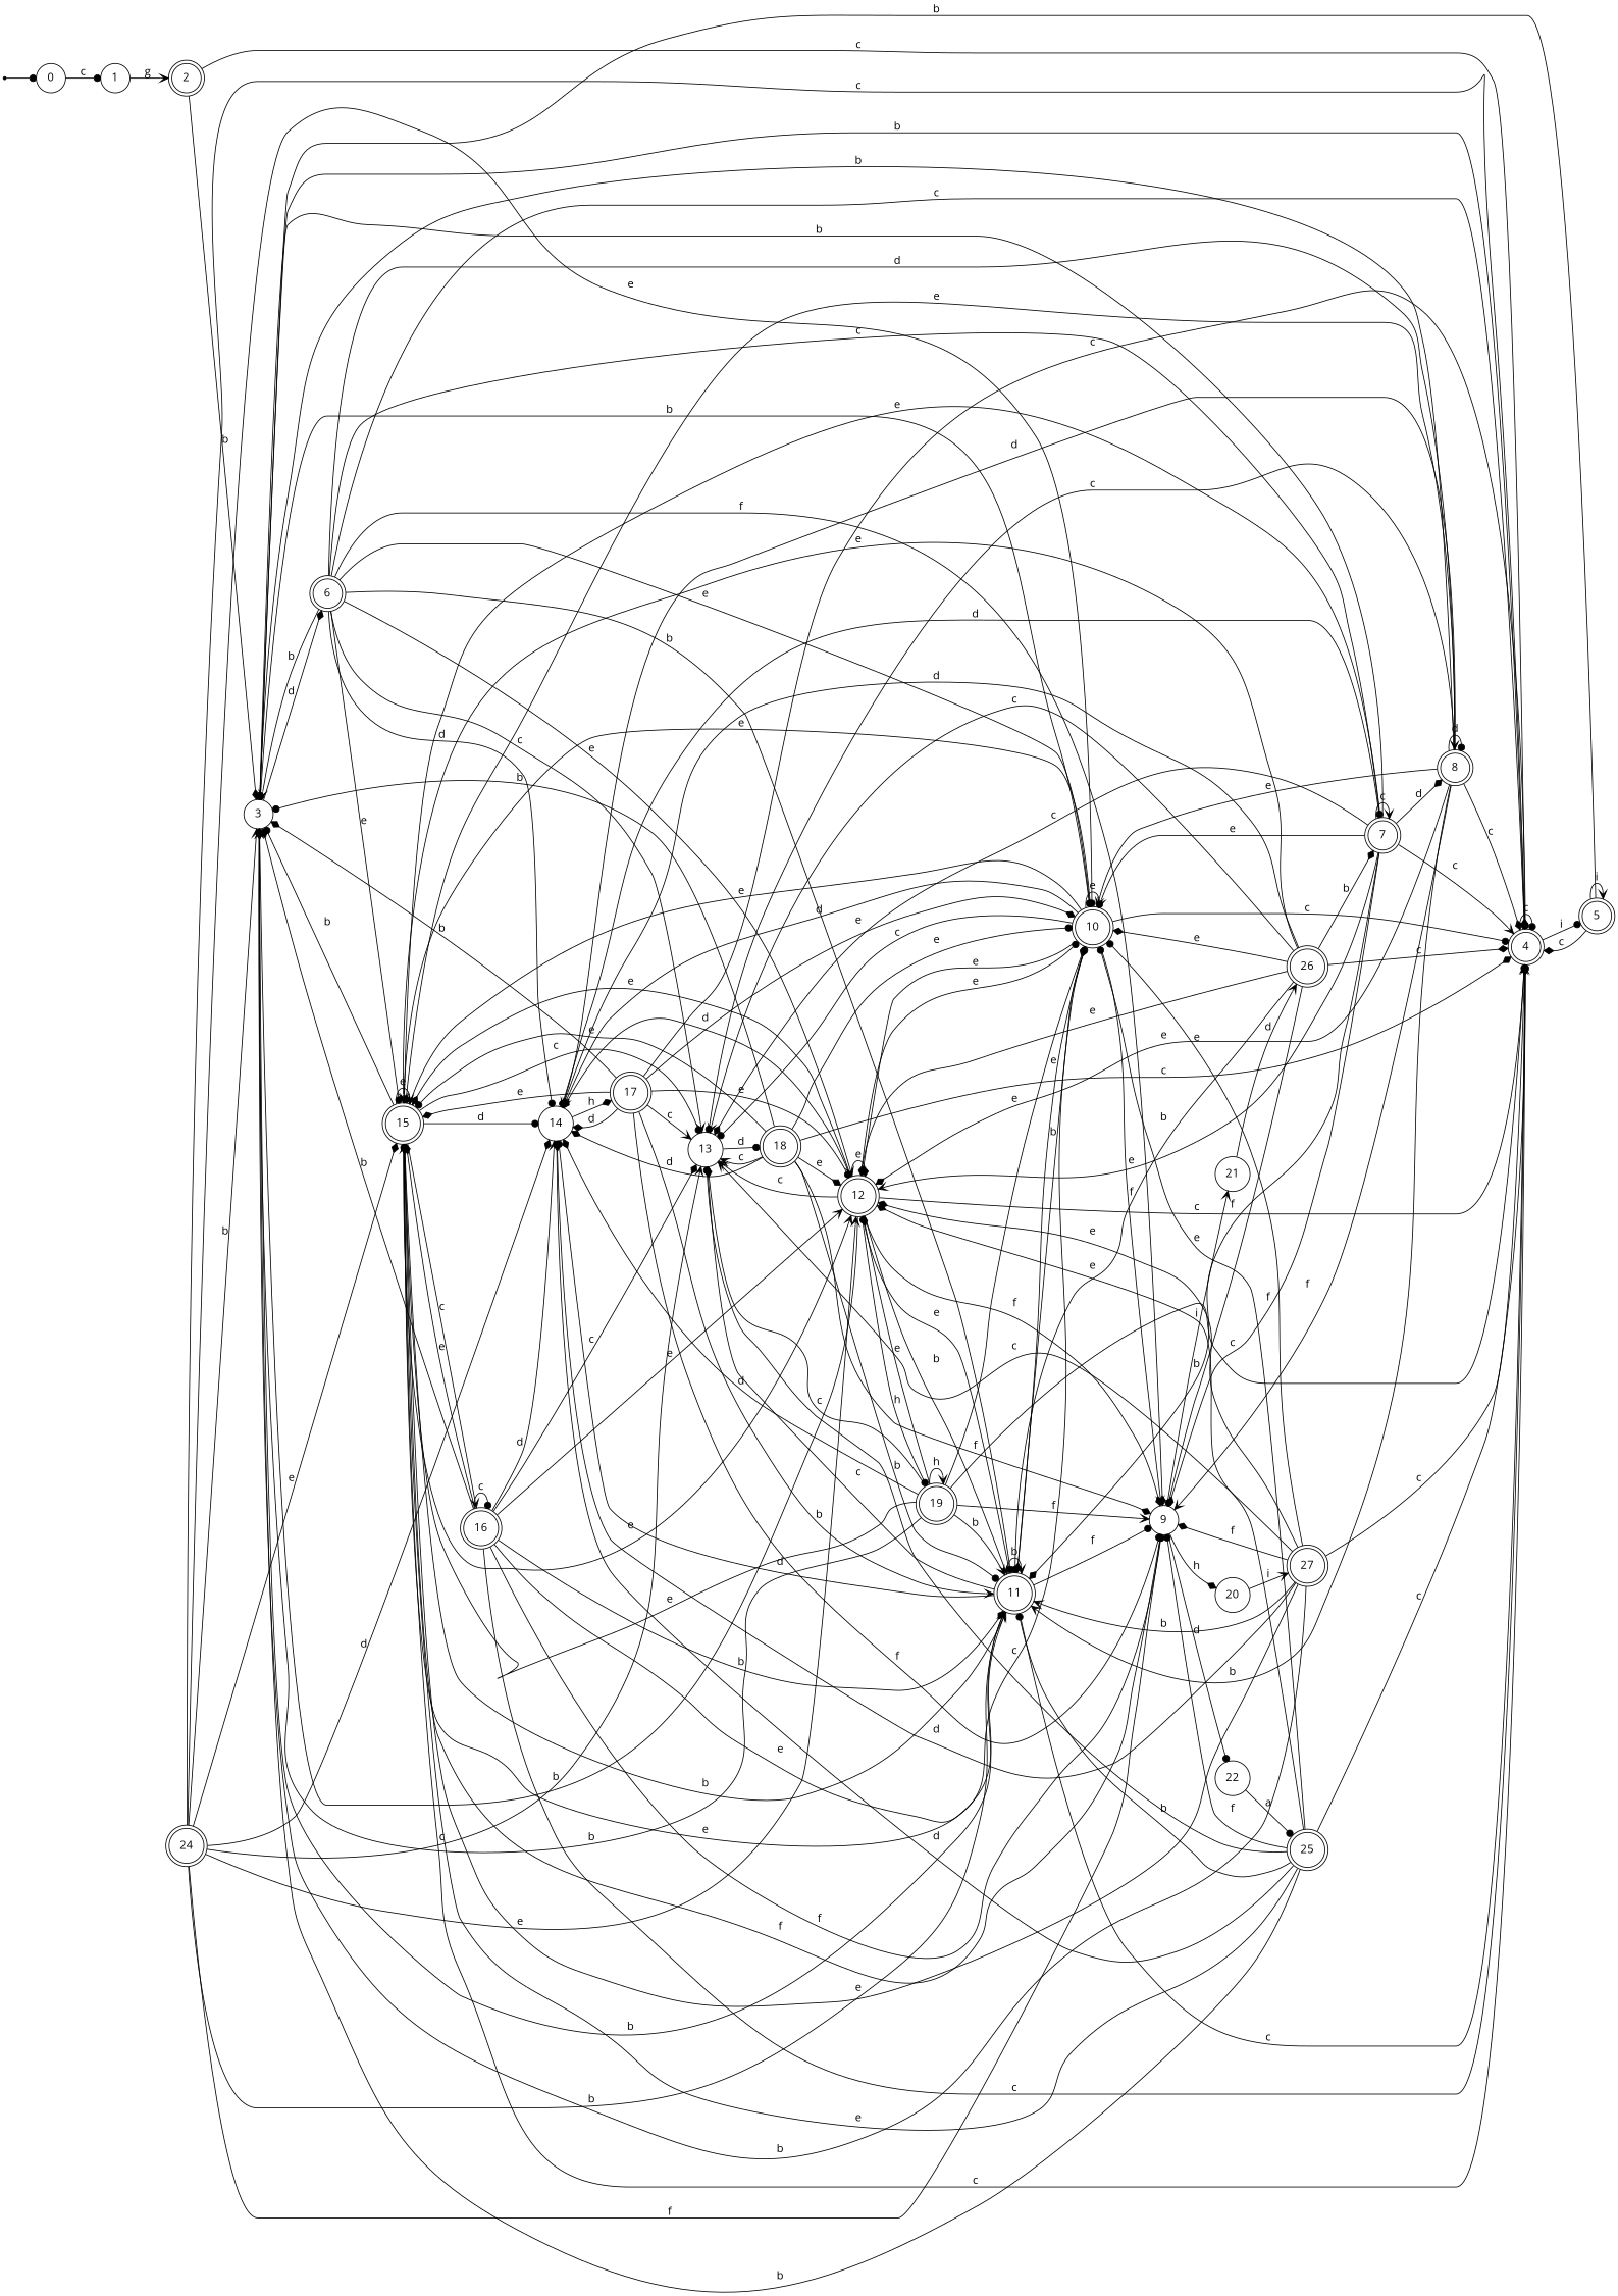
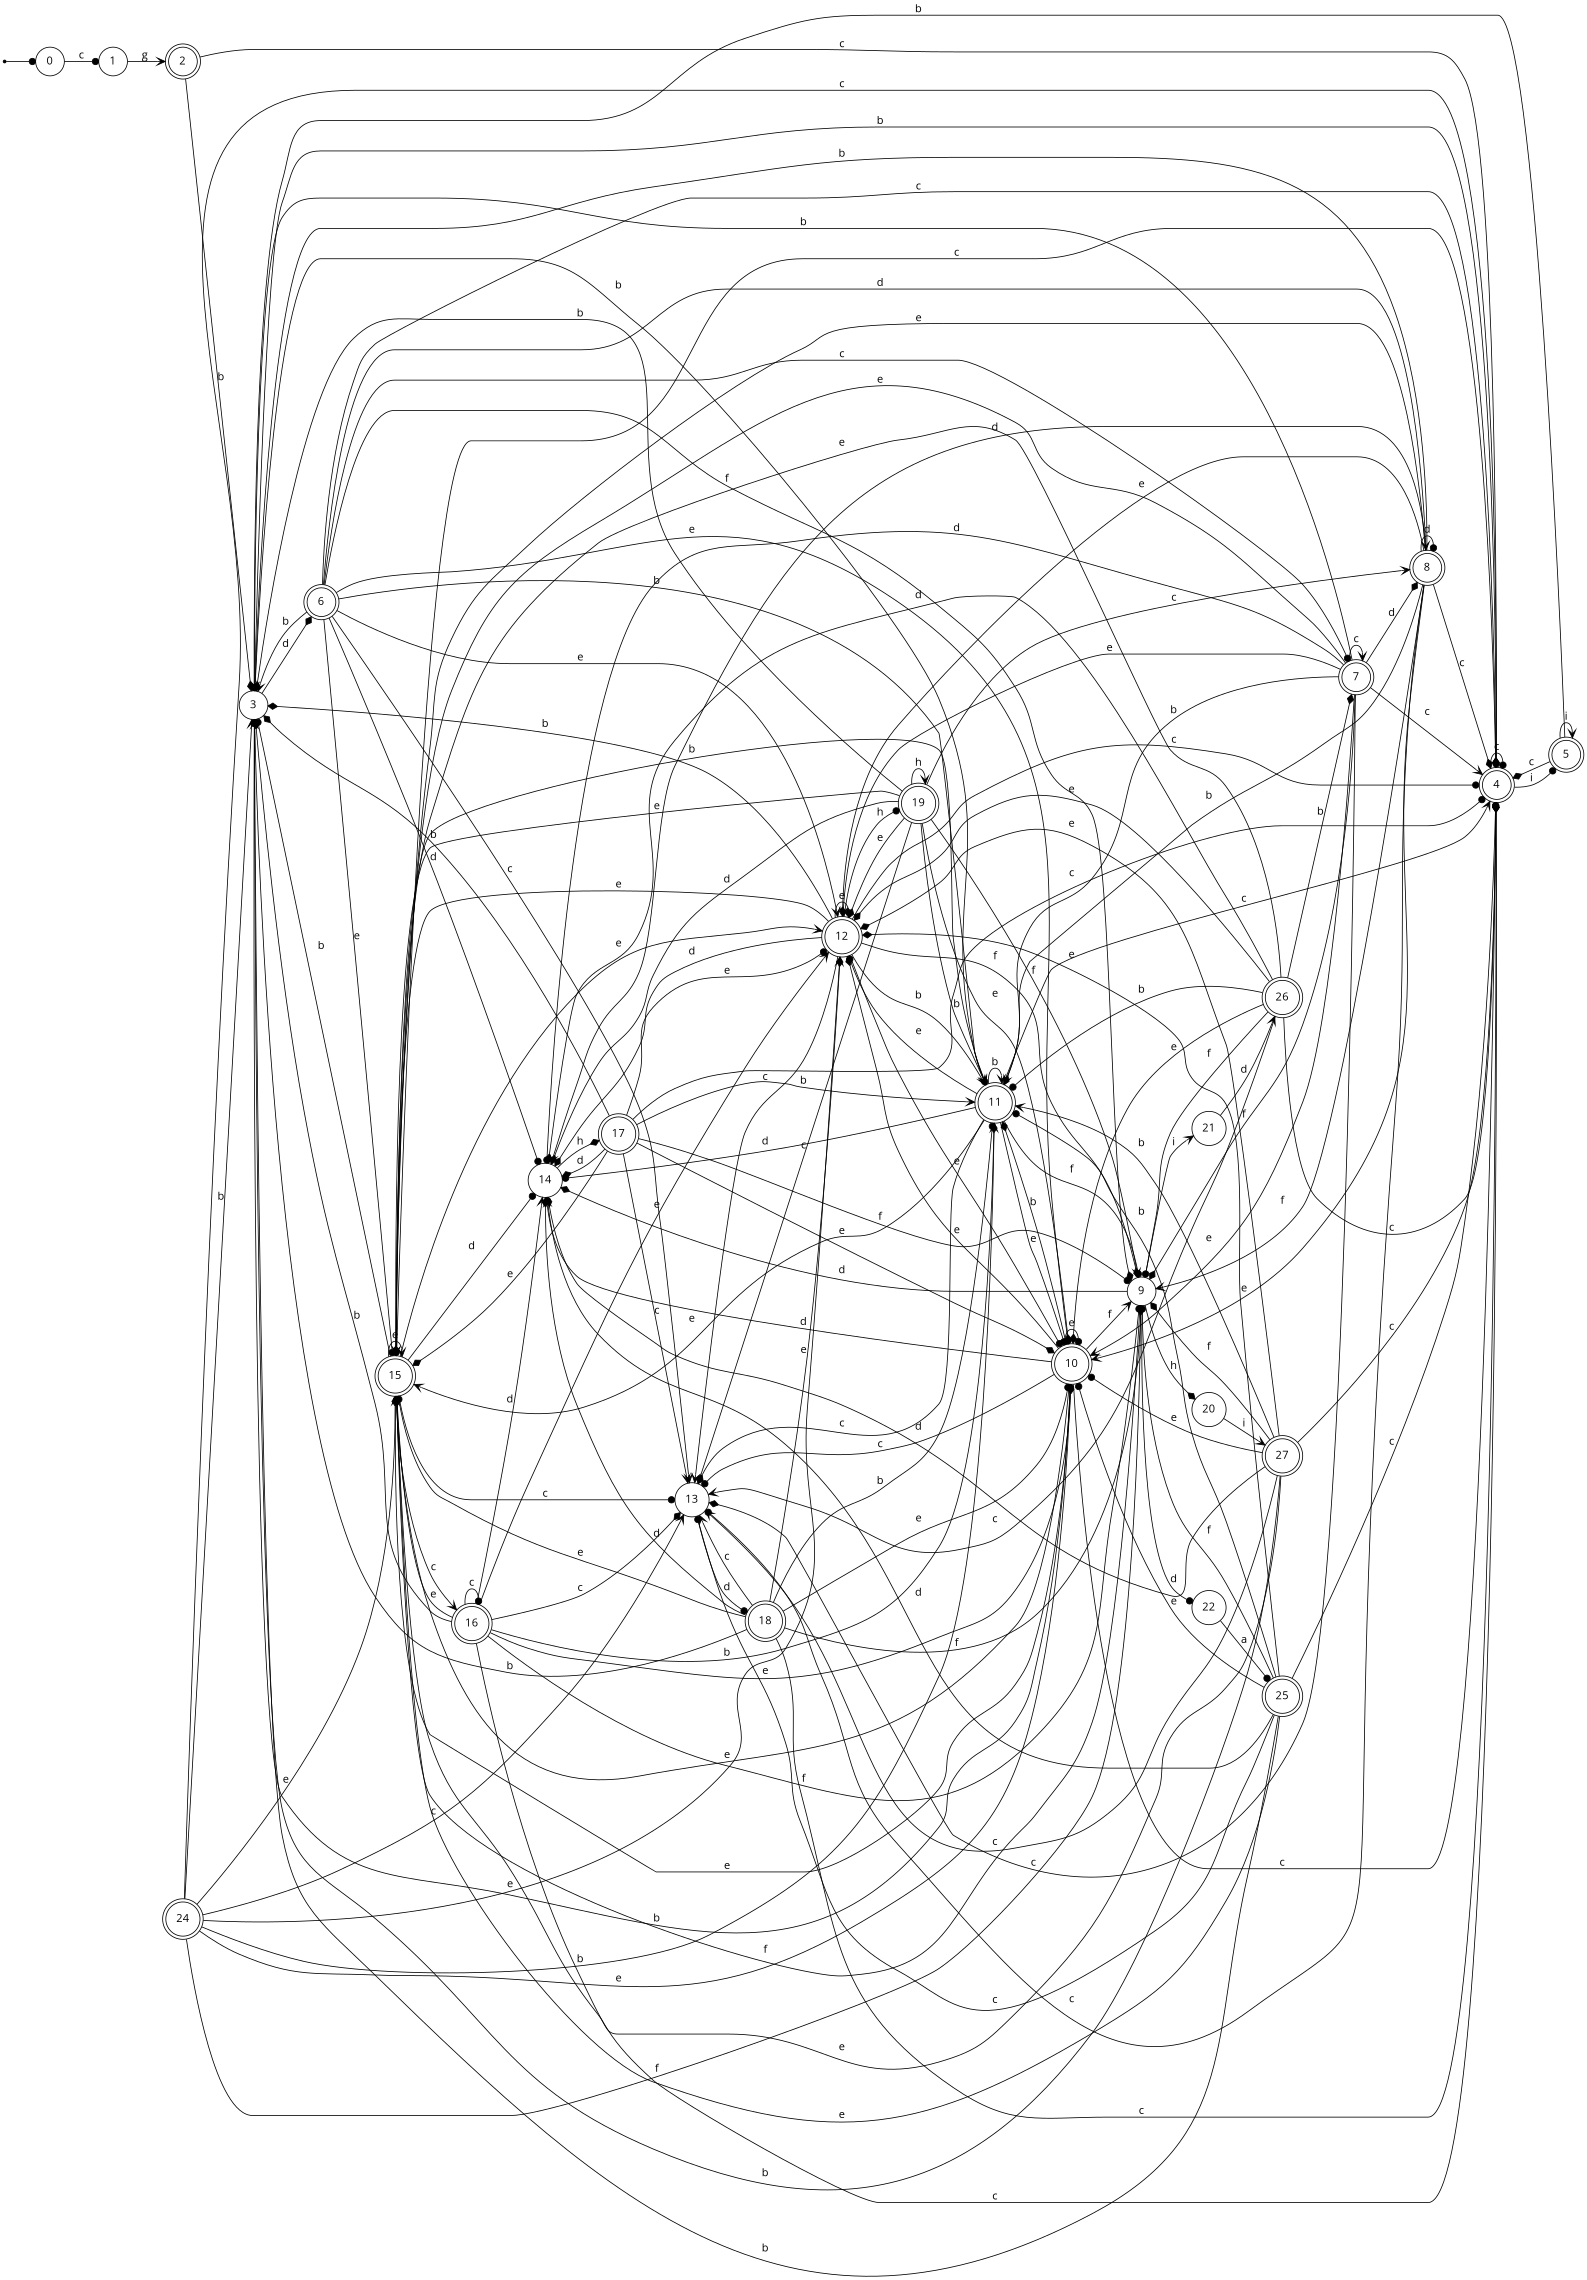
  digraph {
    fontname="Open Sans"
    rankdir=LR
    node [fontname="Open Sans" shape=doublecircle]
    edge [arrowhead=dot fontname="Open Sans"]
    dummy0 [shape=point]
    0 [shape=circle]
    1 [shape=circle]
    2
    3 [shape=circle]
    4
    6
    5
    7
    8
    9 [shape=circle]
    10
    11
    12
    13 [shape=circle]
    14 [shape=circle]
    15
    20 [shape=circle]
    21 [shape=circle]
    22 [shape=circle]
    19
    18
    17
    16
    27
    26
    25
    24
    dummy0 -> 0
    0 -> 1 [label=c]
    1 -> 2 [arrowhead=vee label=g]
    2 -> 3 [arrowhead=diamond label=b]
    2 -> 4 [arrowhead=diamond label=c]
    3 -> 6 [arrowhead=diamond label=d]
    4 -> 3 [label=b]
    4 -> 4 [label=c]
    4 -> 5 [label=i]
    6 -> 3 [arrowhead=vee label=b]
    6 -> 4 [arrowhead=diamond label=c]
    6 -> 7 [label=c]
    6 -> 8 [arrowhead=vee label=d]
    6 -> 9 [arrowhead=diamond label=f]
    6 -> 10 [label=e]
    6 -> 11 [label=b]
    6 -> 12 [arrowhead=vee label=e]
    6 -> 13 [arrowhead=vee label=c]
    6 -> 14 [label=d]
    6 -> 15 [label=e]
    5 -> 3 [label=b]
    5 -> 4 [arrowhead=diamond label=c]
    5 -> 5 [arrowhead=vee label=i]
    7 -> 3 [label=b]
    7 -> 4 [arrowhead=vee label=c]
    7 -> 7 [arrowhead=vee label=c]
    7 -> 8 [arrowhead=diamond label=d]
    7 -> 9 [arrowhead=diamond label=f]
    7 -> 10 [arrowhead=vee label=e]
    7 -> 11 [arrowhead=diamond label=b]
    7 -> 12 [arrowhead=vee label=e]
    7 -> 13 [arrowhead=diamond label=c]
    7 -> 14 [label=d]
    7 -> 15 [arrowhead=vee label=e]
    8 -> 3 [label=b]
    8 -> 4 [arrowhead=diamond label=c]
    8 -> 8 [label=d]
    8 -> 9 [arrowhead=vee label=f]
    8 -> 10 [arrowhead=vee label=e]
    8 -> 11 [arrowhead=vee label=b]
    8 -> 12 [arrowhead=diamond label=e]
    8 -> 13 [label=c]
    8 -> 14 [arrowhead=vee label=d]
    8 -> 15 [label=e]
    9 -> 20 [arrowhead=diamond label=h]
    9 -> 21 [arrowhead=vee label=i]
    9 -> 22 [label=d]
    10 -> 3 [label=b]
    10 -> 4 [label=c]
    10 -> 9 [arrowhead=vee label=f]
    10 -> 10 [label=e]
    10 -> 11 [arrowhead=diamond label=b]
    10 -> 12 [arrowhead=diamond label=e]
    10 -> 13 [label=c]
    10 -> 14 [arrowhead=vee label=d]
    10 -> 15 [arrowhead=vee label=e]
    11 -> 3 [arrowhead=vee label=b]
    11 -> 4 [arrowhead=vee label=c]
    11 -> 9 [label=f]
    11 -> 10 [label=e]
    11 -> 11 [arrowhead=vee label=b]
    11 -> 12 [label=e]
    11 -> 13 [arrowhead=diamond label=c]
    11 -> 14 [label=d]
    11 -> 15 [arrowhead=vee label=e]
    12 -> 3 [arrowhead=diamond label=b]
    12 -> 4 [label=c]
    12 -> 9 [arrowhead=diamond label=f]
    12 -> 10 [label=e]
    12 -> 11 [arrowhead=vee label=b]
    12 -> 12 [arrowhead=diamond label=e]
    12 -> 13 [arrowhead=vee label=c]
    12 -> 14 [arrowhead=diamond label=d]
    12 -> 15 [arrowhead=diamond label=e]
    12 -> 19 [label=h]
    13 -> 18 [label=d]
    14 -> 17 [arrowhead=diamond label=h]
    15 -> 3 [label=b]
    15 -> 4 [arrowhead=diamond label=c]
    15 -> 9 [label=f]
    15 -> 10 [label=e]
    15 -> 11 [arrowhead=vee label=b]
    15 -> 12 [arrowhead=vee label=e]
    15 -> 13 [label=c]
    15 -> 14 [label=d]
    15 -> 15 [arrowhead=vee label=e]
    15 -> 16 [arrowhead=vee label=c]
    20 -> 27 [arrowhead=vee label=i]
    21 -> 26 [arrowhead=vee label=d]
    22 -> 25 [label=a]
    19 -> 3 [arrowhead=diamond label=b]
-   19 -> 4 [arrowhead=vee label=c]
+   19 -> 8 [arrowhead=vee label=c]
    19 -> 9 [arrowhead=vee label=f]
    19 -> 10 [arrowhead=diamond label=e]
    19 -> 11 [arrowhead=vee label=b]
    19 -> 12 [arrowhead=diamond label=e]
    19 -> 13 [arrowhead=diamond label=c]
    19 -> 14 [arrowhead=diamond label=d]
    19 -> 15 [arrowhead=diamond label=e]
    19 -> 19 [arrowhead=vee label=h]
    18 -> 3 [label=b]
    18 -> 4 [arrowhead=diamond label=c]
    18 -> 9 [arrowhead=diamond label=f]
    18 -> 10 [label=e]
    18 -> 11 [label=b]
    18 -> 12 [arrowhead=diamond label=e]
    18 -> 13 [arrowhead=vee label=c]
    18 -> 14 [arrowhead=diamond label=d]
    18 -> 15 [label=e]
    17 -> 3 [arrowhead=diamond label=b]
    17 -> 4 [label=c]
    17 -> 9 [label=f]
    17 -> 10 [arrowhead=diamond label=e]
    17 -> 11 [arrowhead=vee label=b]
    17 -> 12 [label=e]
    17 -> 13 [arrowhead=vee label=c]
    17 -> 14 [arrowhead=diamond label=d]
    17 -> 15 [arrowhead=diamond label=e]
    16 -> 3 [arrowhead=diamond label=b]
    16 -> 4 [arrowhead=diamond label=c]
    16 -> 9 [label=f]
    16 -> 10 [arrowhead=diamond label=e]
    16 -> 11 [arrowhead=diamond label=b]
    16 -> 12 [arrowhead=vee label=e]
    16 -> 13 [arrowhead=diamond label=c]
    16 -> 14 [arrowhead=vee label=d]
    16 -> 15 [arrowhead=diamond label=e]
    16 -> 16 [label=c]
    27 -> 3 [label=b]
    27 -> 4 [arrowhead=diamond label=c]
    27 -> 9 [arrowhead=diamond label=f]
    27 -> 10 [label=e]
    27 -> 11 [arrowhead=vee label=b]
    27 -> 12 [arrowhead=diamond label=e]
    27 -> 13 [arrowhead=vee label=c]
    27 -> 14 [arrowhead=diamond label=d]
    27 -> 15 [label=e]
    26 -> 4 [arrowhead=diamond label=c]
    26 -> 7 [arrowhead=diamond label=b]
    26 -> 9 [label=f]
    26 -> 10 [arrowhead=diamond label=e]
    26 -> 11 [label=b]
    26 -> 12 [arrowhead=diamond label=e]
    26 -> 13 [arrowhead=vee label=c]
    26 -> 14 [arrowhead=diamond label=d]
    26 -> 15 [arrowhead=vee label=e]
    25 -> 3 [arrowhead=vee label=b]
    25 -> 4 [label=c]
    25 -> 9 [label=f]
    25 -> 10 [label=e]
    25 -> 11 [label=b]
    25 -> 12 [arrowhead=diamond label=e]
    25 -> 13 [label=c]
    25 -> 14 [label=d]
    25 -> 15 [label=e]
    24 -> 3 [arrowhead=vee label=b]
    24 -> 4 [label=c]
    24 -> 9 [label=f]
    24 -> 10 [label=e]
    24 -> 11 [arrowhead=vee label=b]
    24 -> 12 [arrowhead=vee label=e]
    24 -> 13 [arrowhead=vee label=c]
-   24 -> 14 [arrowhead=diamond label=d]
+   9 -> 14 [arrowhead=diamond label=d]
    24 -> 15 [arrowhead=diamond label=e]
  }
